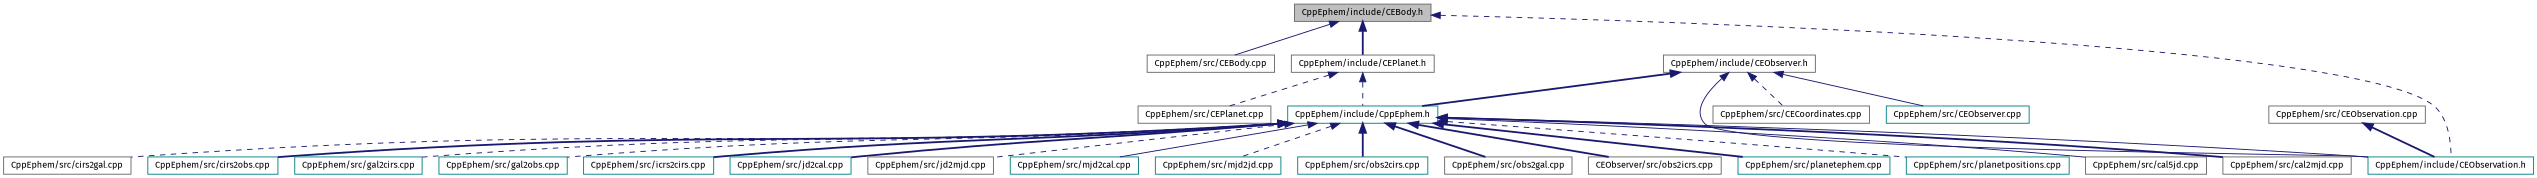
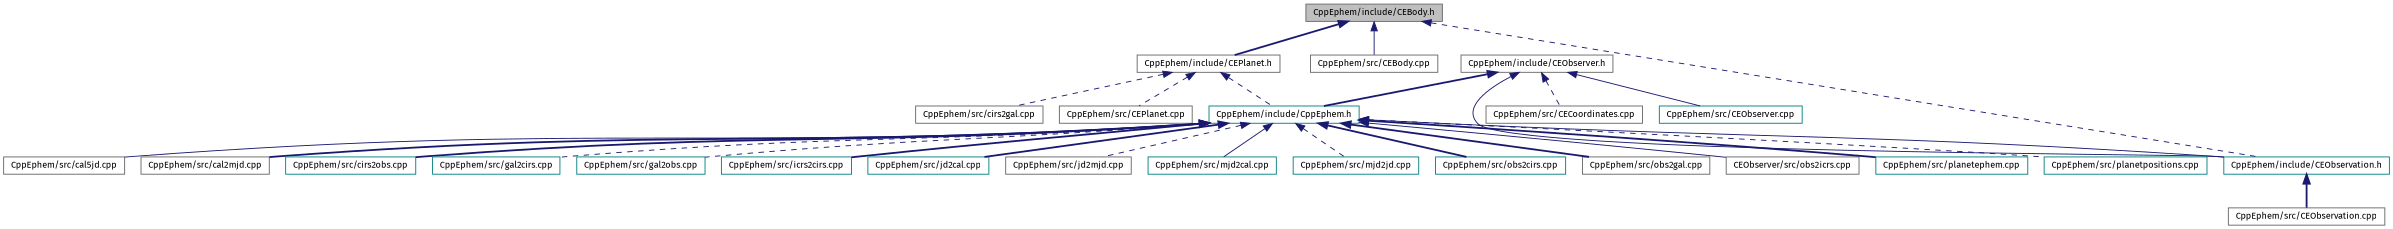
  digraph {
    fontname="Fira Sans"
    node [color=gray40 fillcolor=white fontname="Fira Sans" fontsize=10 shape=record style=filled]
    edge [color=midnightblue dir=back fontname="Fira Sans" fontsize=10 labelfontname=Helvetica labelfontsize=10 style=bold]
    n1 [fillcolor=grey75 fontcolor=black height=0.2 label="CppEphem/include/CEBody.h" width=0.4]
    n2 [height=0.2 label="CppEphem/src/CEBody.cpp" width=0.4]
    n3 [color=teal height=0.2 label="CppEphem/include/CEObservation.h" width=0.4]
    n4 [height=0.2 label="CppEphem/include/CEPlanet.h" width=0.4]
    n5 [height=0.2 label="CppEphem/src/CEObservation.cpp" width=0.4]
    n6 [height=0.2 label="CppEphem/include/CEObserver.h" width=0.4]
    n7 [color=teal height=0.2 label="CppEphem/include/CppEphem.h" width=0.4]
    n8 [height=0.2 label="CppEphem/src/CECoordinates.cpp" width=0.4]
    n9 [color=teal height=0.2 label="CppEphem/src/CEObserver.cpp" width=0.4]
    n10 [height=0.2 label="CppEphem/src/CEPlanet.cpp" width=0.4]
    n11 [height=0.2 label="CppEphem/src/cal5jd.cpp" width=0.4]
    n12 [height=0.2 label="CppEphem/src/cal2mjd.cpp" width=0.4]
    n13 [height=0.2 label="CppEphem/src/cirs2gal.cpp" width=0.4]
    n14 [color=teal height=0.2 label="CppEphem/src/cirs2obs.cpp" width=0.4]
    n15 [color=teal height=0.2 label="CppEphem/src/gal2cirs.cpp" width=0.4]
    n16 [color=teal height=0.2 label="CppEphem/src/gal2obs.cpp" width=0.4]
    n17 [color=teal height=0.2 label="CppEphem/src/icrs2cirs.cpp" width=0.4]
    n18 [color=teal height=0.2 label="CppEphem/src/jd2cal.cpp" width=0.4]
    n19 [height=0.2 label="CppEphem/src/jd2mjd.cpp" width=0.4]
    n20 [color=teal height=0.2 label="CppEphem/src/mjd2cal.cpp" width=0.4]
    n21 [color=teal height=0.2 label="CppEphem/src/mjd2jd.cpp" width=0.4]
    n22 [color=teal height=0.2 label="CppEphem/src/obs2cirs.cpp" width=0.4]
    n23 [height=0.2 label="CppEphem/src/obs2gal.cpp" width=0.4]
    n24 [height=0.2 label="CEObserver/src/obs2icrs.cpp" width=0.4]
    n25 [color=teal height=0.2 label="CppEphem/src/planetephem.cpp" width=0.4]
    n26 [color=teal height=0.2 label="CppEphem/src/planetpositions.cpp" width=0.4]
    n1 -> n2 [style=solid]
    n1 -> n3 [style=dashed]
    n1 -> n4
-   n5 -> n3
+   n3 -> n5
    n4 -> n7 [style=dashed]
    n4 -> n10 [style=dashed]
    n6 -> n3 [style=solid]
    n6 -> n7
    n6 -> n8 [style=dashed]
    n6 -> n9 [style=solid]
    n7 -> n3 [style=solid]
    n7 -> n11 [style=solid]
    n7 -> n12
-   n7 -> n13 [style=dashed]
+   n4 -> n13 [style=dashed]
    n7 -> n14
    n7 -> n15 [style=dashed]
    n7 -> n16 [style=dashed]
    n7 -> n17
    n7 -> n18
    n7 -> n19 [style=dashed]
    n7 -> n20 [style=solid]
    n7 -> n21 [style=dashed]
    n7 -> n22
    n7 -> n23
-   n7 -> n24
+   n7 -> n24 [style=solid]
    n7 -> n25
    n7 -> n26 [style=dashed]
  }
